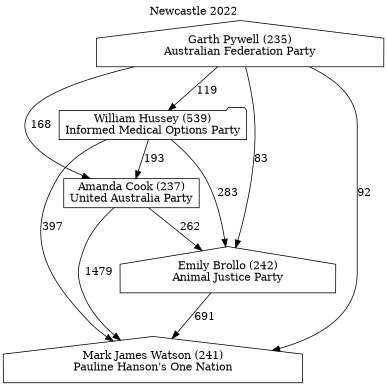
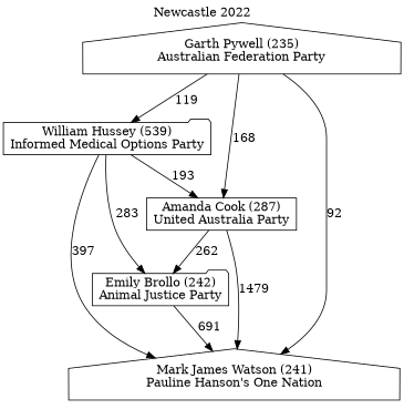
  digraph {
    label="Newcastle 2022"
    labelloc=t
    mclimit=2
    node [shape=house]
    n1 [label="Mark James Watson (241)\nPauline Hanson's One Nation"]
-   n2 [label="Emily Brollo (242)\nAnimal Justice Party"]
-   n3 [label="Amanda Cook (237)\nUnited Australia Party" shape=box]
+   n2 [label="Emily Brollo (242)\nAnimal Justice Party" shape=folder]
+   n3 [label="Amanda Cook (287)\nUnited Australia Party" shape=box]
    n4 [label="William Hussey (539)\nInformed Medical Options Party" shape=folder]
    n5 [label="Garth Pywell (235)\nAustralian Federation Party"]
    n2 -> n1 [label=691]
    n3 -> n1 [label=1479]
    n3 -> n2 [label=262]
    n4 -> n1 [label=397]
    n4 -> n2 [label=283]
    n4 -> n3 [label=193]
    n5 -> n1 [label=92]
-   n5 -> n2 [label=83]
    n5 -> n3 [label=168]
    n5 -> n4 [label=119]
  }
